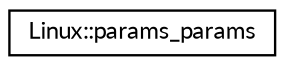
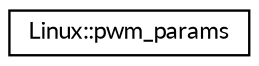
  digraph {
    rankdir=LR
    fontname=Lato
-   n1 [color=black fillcolor=white fontname=Lato fontsize=10 height=0.2 label="Linux::params_params" shape=record style=filled width=0.4]
+   n1 [color=black fillcolor=white fontname=Lato fontsize=10 height=0.2 label="Linux::pwm_params" shape=record style=filled width=0.4]
  }
